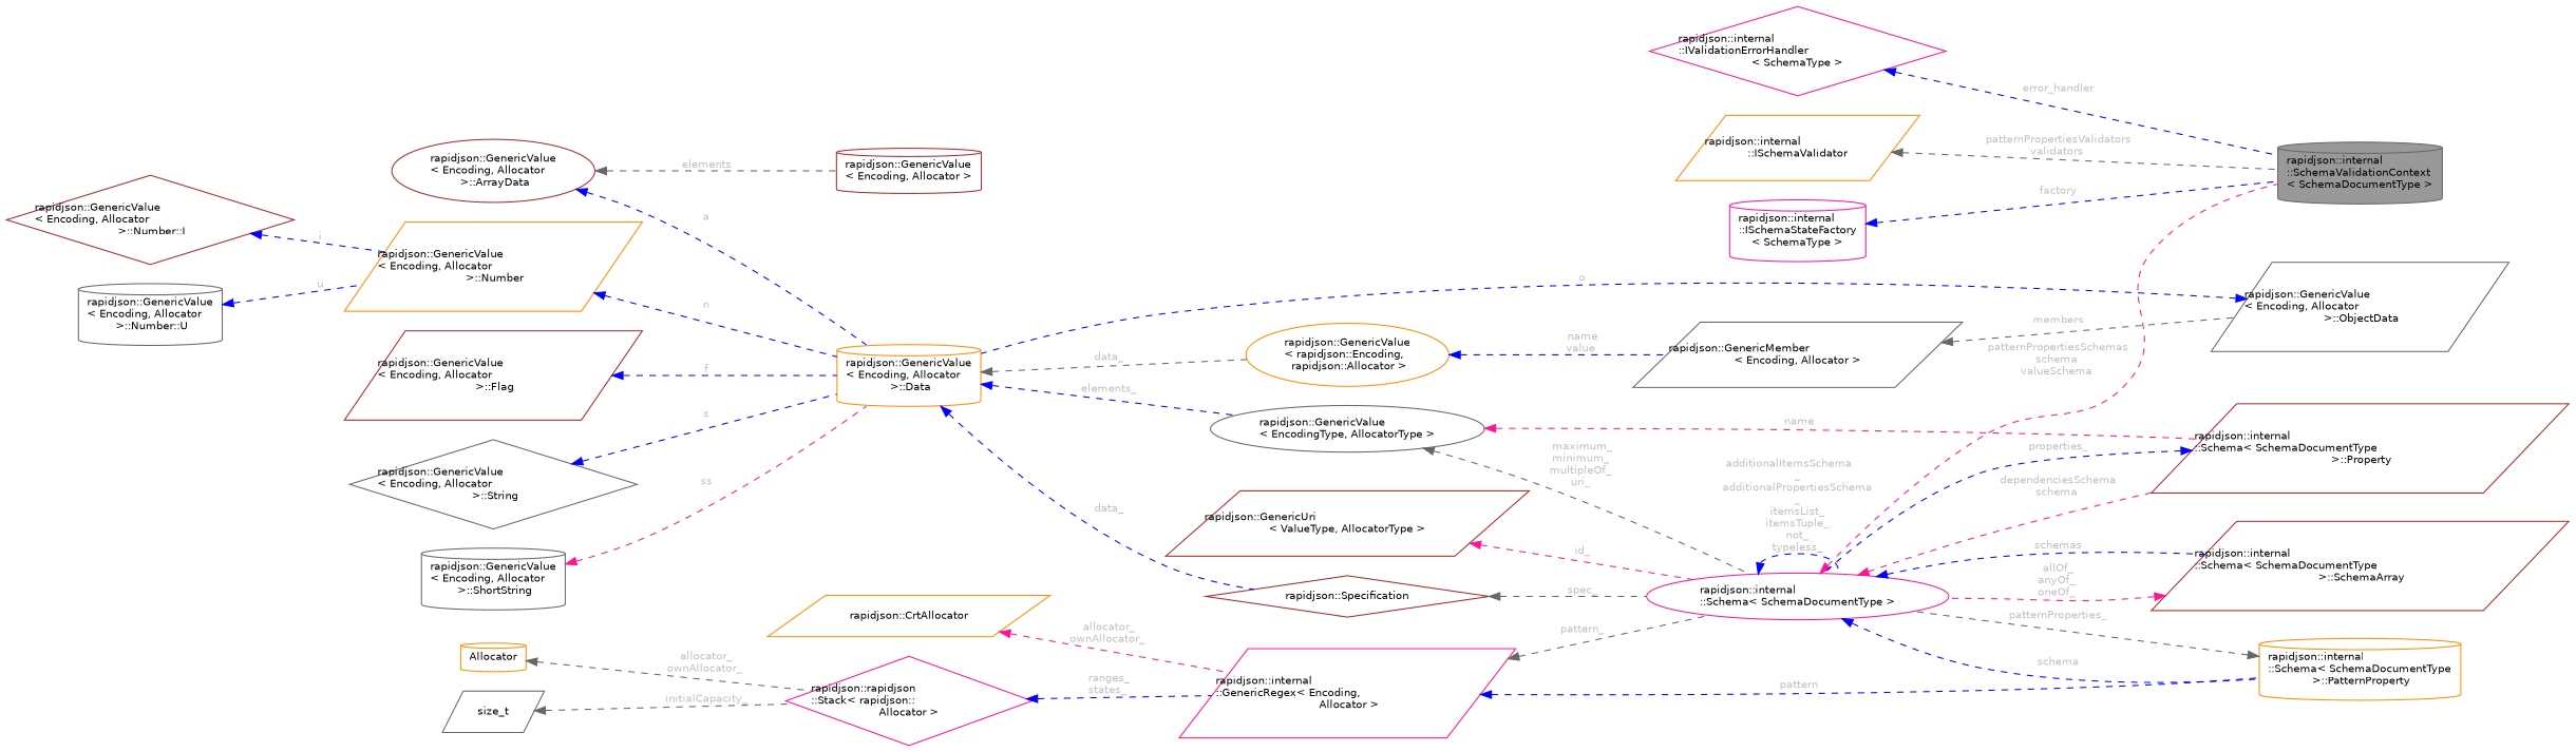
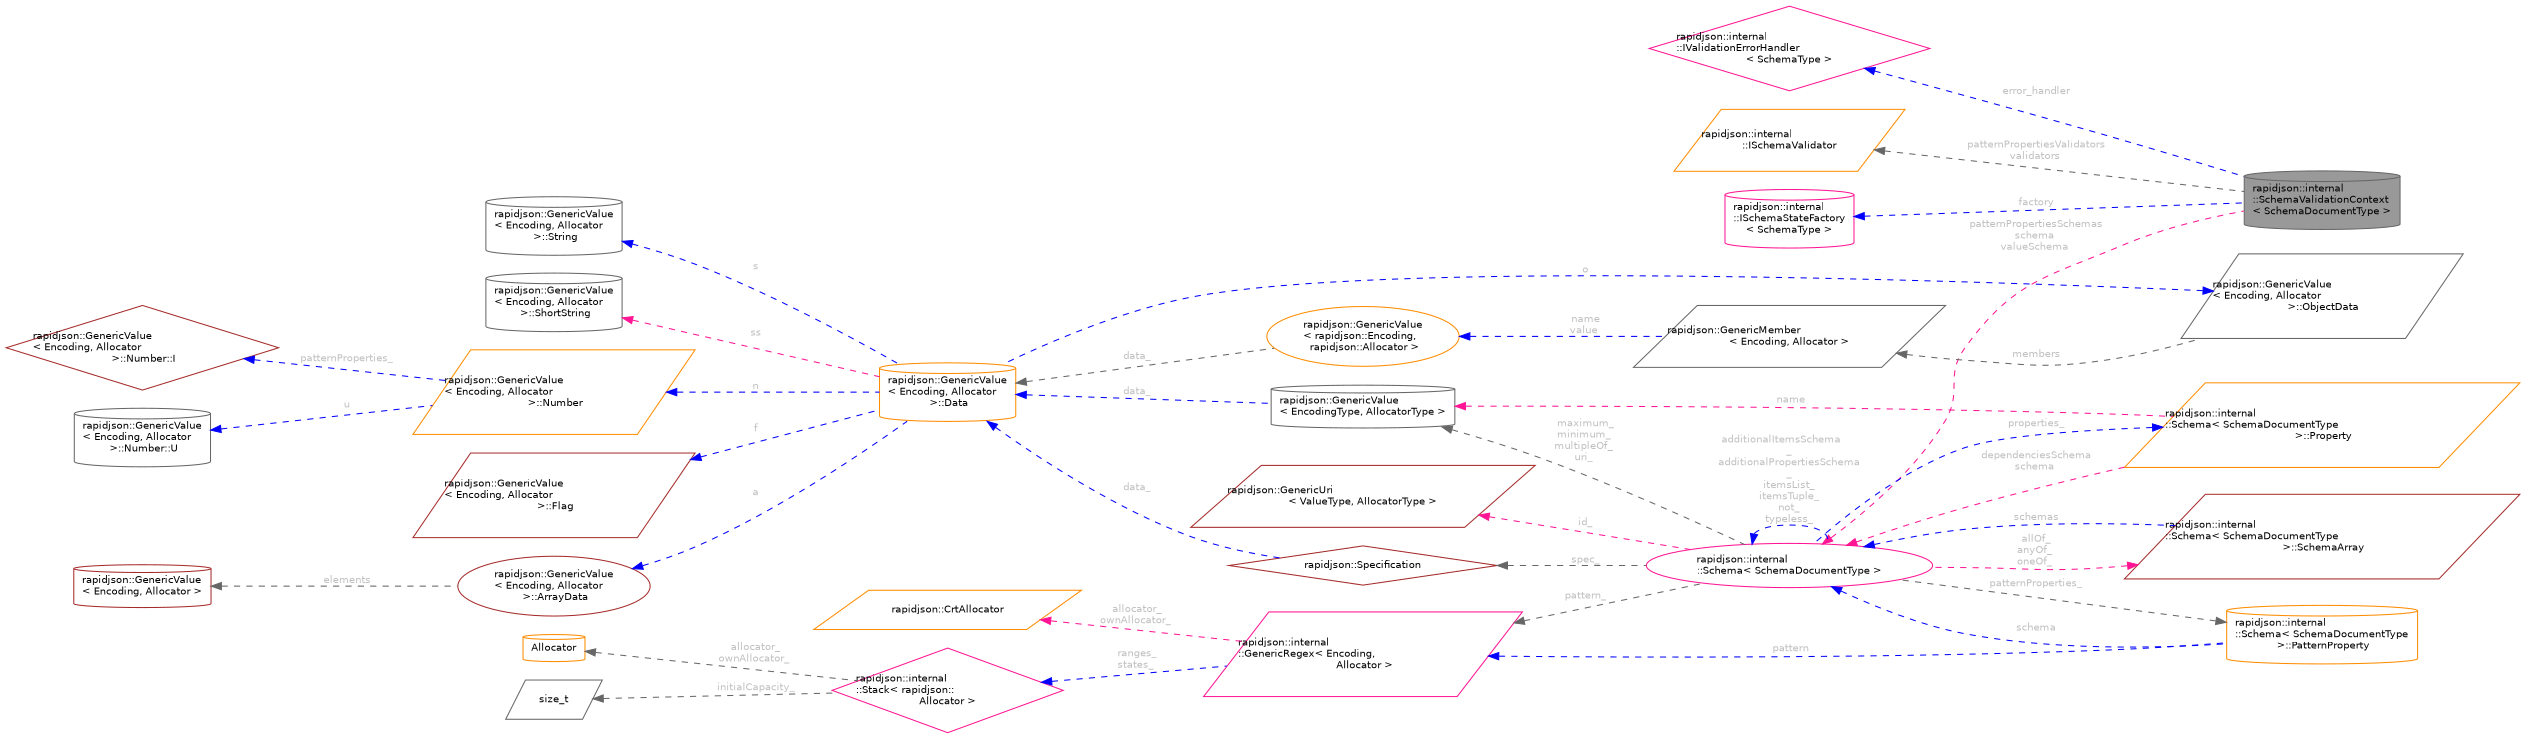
  digraph {
    rankdir=LR
    node [color=gray40 fillcolor=white fontname=Helvetica fontsize=10 shape=parallelogram style=filled]
    edge [color=blue dir=back fontcolor=grey fontname=Helvetica fontsize=10 labelfontname=Helvetica labelfontsize=10 style=dashed]
    n1 [fillcolor=grey60 fontcolor=black height=0.2 label="rapidjson::internal\l::SchemaValidationContext\l\< SchemaDocumentType \>" shape=cylinder width=0.4]
    n2 [color=deeppink height=0.2 label="rapidjson::internal\l::ISchemaStateFactory\l\< SchemaType \>" shape=cylinder width=0.4]
    n3 [color=deeppink height=0.2 label="rapidjson::internal\l::IValidationErrorHandler\l\< SchemaType \>" shape=diamond width=0.4]
    n4 [color=deeppink height=0.2 label="rapidjson::internal\l::Schema\< SchemaDocumentType \>" shape=ellipse width=0.4]
    n5 [color=brown height=0.2 label="rapidjson::internal\l::Schema\< SchemaDocumentType\l \>::SchemaArray" width=0.4]
-   n6 [color=brown height=0.2 label="rapidjson::internal\l::Schema\< SchemaDocumentType\l \>::Property" width=0.4]
+   n6 [color=darkorange height=0.2 label="rapidjson::internal\l::Schema\< SchemaDocumentType\l \>::Property" width=0.4]
    n7 [color=darkorange height=0.2 label="rapidjson::internal\l::Schema\< SchemaDocumentType\l \>::PatternProperty" shape=cylinder width=0.4]
-   n8 [height=0.2 label="rapidjson::GenericValue\l\< EncodingType, AllocatorType \>" shape=ellipse width=0.4]
+   n8 [height=0.2 label="rapidjson::GenericValue\l\< EncodingType, AllocatorType \>" shape=cylinder width=0.4]
    n9 [color=darkorange height=0.2 label="rapidjson::GenericValue\l\< Encoding, Allocator\l \>::Data" shape=cylinder width=0.4]
    n10 [color=darkorange height=0.2 label="rapidjson::GenericValue\l\< rapidjson::Encoding,\l rapidjson::Allocator \>" shape=ellipse width=0.4]
    n11 [color=brown height=0.2 label="rapidjson::Specification" shape=diamond width=0.4]
    n12 [height=0.2 label="rapidjson::GenericMember\l\< Encoding, Allocator \>" width=0.4]
    n13 [color=brown height=0.2 label="rapidjson::GenericValue\l\< Encoding, Allocator \>" shape=cylinder width=0.4]
    n14 [color=brown height=0.2 label="rapidjson::GenericValue\l\< Encoding, Allocator\l \>::ArrayData" shape=ellipse width=0.4]
-   n15 [height=0.2 label="rapidjson::GenericValue\l\< Encoding, Allocator\l \>::String" shape=diamond width=0.4]
+   n15 [height=0.2 label="rapidjson::GenericValue\l\< Encoding, Allocator\l \>::String" shape=cylinder width=0.4]
    n16 [height=0.2 label="rapidjson::GenericValue\l\< Encoding, Allocator\l \>::ShortString" shape=cylinder width=0.4]
    n17 [color=darkorange height=0.2 label="rapidjson::GenericValue\l\< Encoding, Allocator\l \>::Number" width=0.4]
    n18 [color=brown height=0.2 label="rapidjson::GenericValue\l\< Encoding, Allocator\l \>::Number::I" shape=diamond width=0.4]
    n19 [height=0.2 label="rapidjson::GenericValue\l\< Encoding, Allocator\l \>::Number::U" shape=cylinder width=0.4]
    n20 [height=0.2 label="rapidjson::GenericValue\l\< Encoding, Allocator\l \>::ObjectData" width=0.4]
    n21 [color=brown height=0.2 label="rapidjson::GenericValue\l\< Encoding, Allocator\l \>::Flag" width=0.4]
    n22 [color=brown height=0.2 label="rapidjson::GenericUri\l\< ValueType, AllocatorType \>" width=0.4]
    n23 [color=deeppink height=0.2 label="rapidjson::internal\l::GenericRegex\< Encoding,\l Allocator \>" width=0.4]
    n24 [color=darkorange height=0.2 label="rapidjson::CrtAllocator" width=0.4]
-   n25 [color=deeppink height=0.2 label="rapidjson::rapidjson\l::Stack\< rapidjson::\lAllocator \>" shape=diamond width=0.4]
+   n25 [color=deeppink height=0.2 label="rapidjson::internal\l::Stack\< rapidjson::\lAllocator \>" shape=diamond width=0.4]
    n26 [color=darkorange height=0.2 label=Allocator shape=cylinder width=0.4]
    n27 [height=0.2 label=size_t width=0.4]
    n28 [color=darkorange height=0.2 label="rapidjson::internal\l::ISchemaValidator" width=0.4]
    n2 -> n1 [label=" factory"]
    n3 -> n1 [label=" error_handler"]
    n4 -> n1 [color=deeppink label=" patternPropertiesSchemas\nschema\nvalueSchema"]
    n4 -> n4 [label=" additionalItemsSchema\l_\nadditionalPropertiesSchema\l_\nitemsList_\nitemsTuple_\nnot_\ntypeless_"]
    n4 -> n5 [label=" schemas"]
    n4 -> n6 [color=deeppink label=" dependenciesSchema\nschema"]
    n4 -> n7 [label=" schema"]
    n5 -> n4 [color=deeppink label=" allOf_\nanyOf_\noneOf_"]
    n6 -> n4 [label=" properties_"]
    n7 -> n4 [color=gray40 label=" patternProperties_"]
    n8 -> n4 [color=gray40 label=" maximum_\nminimum_\nmultipleOf_\nuri_"]
    n8 -> n6 [color=deeppink label=" name"]
-   n9 -> n8 [label=" elements_"]
+   n9 -> n8 [label=" data_"]
    n9 -> n10 [color=gray40 label=" data_"]
    n9 -> n11 [label=" data_"]
    n10 -> n12 [label=" name\nvalue"]
    n11 -> n4 [color=gray40 label=" spec_"]
    n12 -> n20 [color=gray40 label=" members"]
-   n14 -> n13 [color=gray40 label=" elements"]
+   n13 -> n14 [color=gray40 label=" elements"]
    n14 -> n9 [label=" a"]
    n15 -> n9 [label=" s"]
    n16 -> n9 [color=deeppink label=" ss"]
    n17 -> n9 [label=" n"]
-   n18 -> n17 [label=" i"]
+   n18 -> n17 [label=" patternProperties_"]
    n19 -> n17 [label=" u"]
    n20 -> n9 [label=" o"]
    n21 -> n9 [label=" f"]
    n22 -> n4 [color=deeppink label=" id_"]
    n23 -> n4 [color=gray40 label=" pattern_"]
    n23 -> n7 [label=" pattern"]
    n24 -> n23 [color=deeppink label=" allocator_\nownAllocator_"]
    n25 -> n23 [label=" ranges_\nstates_"]
    n26 -> n25 [color=gray40 label=" allocator_\nownAllocator_"]
    n27 -> n25 [color=gray40 label=" initialCapacity_"]
    n28 -> n1 [color=gray40 label=" patternPropertiesValidators\nvalidators"]
  }
